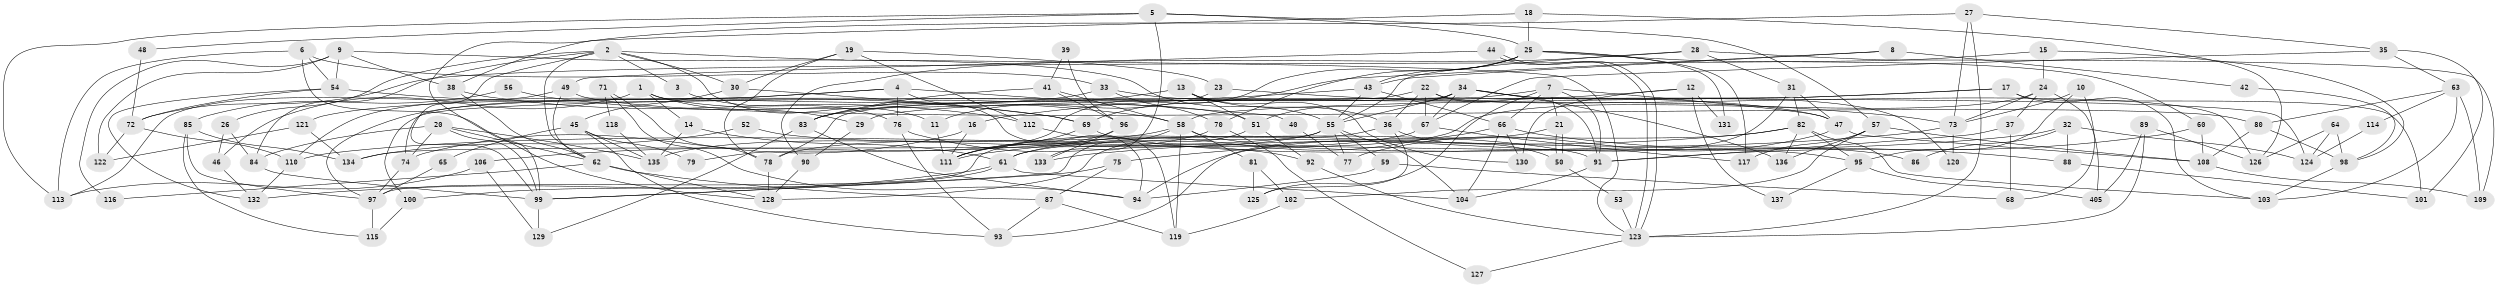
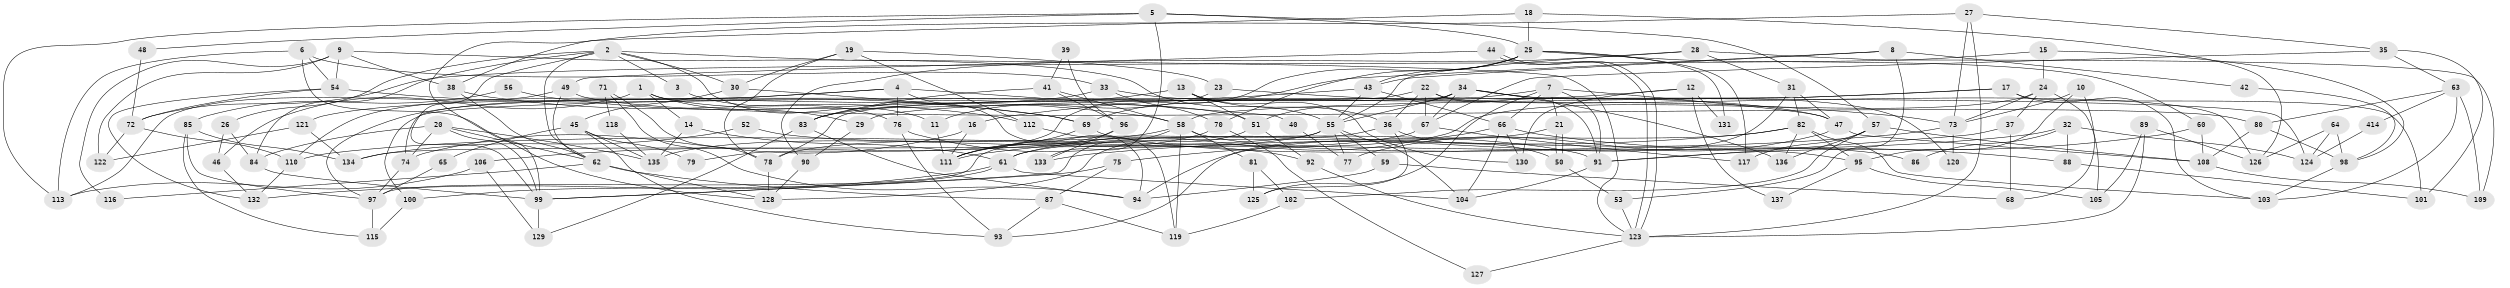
  graph {
    fontname="DejaVu Sans Mono"
    node [color=gray90 fontname="DejaVu Sans Mono" style=filled]
    edge [fontname="DejaVu Sans Mono"]
    1
    14
    29
    46
    51
    61
    135
    90
    132
    128
    92
    2
    3
    11
    26
    30
    62
    84
    99
    123
    76
    111
    69
    45
    116
    87
    129
    127
    93
    4
    40
    94
    110
    121
    77
    122
    134
    5
    25
    48
    57
    113
    133
    43
    131
    60
    70
    79
    117
    72
    136
    108
    102
    6
    33
    54
    47
    97
    7
    21
    66
    91
    100
    125
    50
    130
    88
    104
    75
    115
    8
    42
    53
    98
    55
    83
    86
    9
    38
    112
    59
    10
    68
    73
    95
    120
    137
-   105 [label=405]
+   105
    12
    16
    74
    13
    36
    15
    24
    37
    103
    17
    58
    101
    81
    106
    119
    18
    126
    19
    23
    78
    20
    22
    67
    27
    35
    63
    28
    31
    109
    82
    65
    32
    124
    34
    80
-   114
+   114 [label=414]
    39
    41
    96
    44
    49
    52
    56
    85
    64
    71
    118
    89
    1 -- 14
    1 -- 29
    1 -- 46
    1 -- 51
    14 -- 61
    14 -- 135
    29 -- 90
    46 -- 132
    51 -- 128
    51 -- 92
    61 -- 132
    61 -- 100
    61 -- 104
    90 -- 128
    92 -- 123
    2 -- 3
    2 -- 11
    2 -- 26
    2 -- 30
    2 -- 62
    2 -- 84
    2 -- 99
    2 -- 123
    3 -- 76
    11 -- 111
    26 -- 46
    26 -- 84
    30 -- 69
    30 -- 45
    62 -- 128
    62 -- 116
    62 -- 87
    84 -- 99
    99 -- 129
    123 -- 127
    76 -- 92
    76 -- 93
    69 -- 111
    69 -- 86
    45 -- 135
    45 -- 93
    45 -- 79
    45 -- 65
    87 -- 93
    87 -- 119
    4 -- 76
    4 -- 40
    4 -- 94
    4 -- 110
    4 -- 121
    40 -- 77
    110 -- 132
    121 -- 122
    121 -- 134
    5 -- 25
    5 -- 48
    5 -- 57
    5 -- 113
    5 -- 133
    25 -- 43
    25 -- 131
    25 -- 60
    25 -- 70
    25 -- 79
    25 -- 117
    48 -- 72
    57 -- 117
    57 -- 136
    57 -- 108
    57 -- 102
    43 -- 66
    43 -- 55
    43 -- 83
    60 -- 108
    60 -- 91
    70 -- 111
    70 -- 127
    72 -- 110
    72 -- 122
    108 -- 109
    102 -- 119
    6 -- 128
    6 -- 113
    6 -- 33
    6 -- 54
    33 -- 70
    33 -- 47
    33 -- 97
    54 -- 132
    54 -- 69
    54 -- 72
    47 -- 77
    47 -- 108
    97 -- 115
    7 -- 47
    7 -- 21
    7 -- 66
    7 -- 91
    7 -- 100
    7 -- 125
    21 -- 61
    21 -- 50
    21 -- 50
    66 -- 130
    66 -- 88
    66 -- 104
    66 -- 75
    91 -- 104
    100 -- 115
    50 -- 53
    88 -- 101
    75 -- 99
    75 -- 87
    8 -- 69
    8 -- 43
    8 -- 42
+   8 -- 53
    42 -- 98
    53 -- 123
    98 -- 103
    55 -- 135
    55 -- 77
    55 -- 134
    55 -- 104
    55 -- 59
    83 -- 129
    83 -- 94
    9 -- 116
    9 -- 122
    9 -- 54
    9 -- 55
    9 -- 38
    38 -- 62
    38 -- 112
    112 -- 119
    59 -- 94
    59 -- 68
    10 -- 68
    10 -- 73
    10 -- 95
    73 -- 133
    73 -- 120
    95 -- 137
    95 -- 105
    12 -- 131
    12 -- 130
    12 -- 137
    12 -- 16
    16 -- 111
    16 -- 74
    74 -- 97
    13 -- 51
    13 -- 130
    13 -- 83
    13 -- 36
    36 -- 97
    36 -- 125
    36 -- 50
    15 -- 72
    15 -- 98
    15 -- 24
    24 -- 61
    24 -- 73
    24 -- 105
    24 -- 37
    37 -- 91
    37 -- 68
    17 -- 29
    17 -- 103
    17 -- 58
    17 -- 101
    58 -- 99
    58 -- 95
    58 -- 81
    58 -- 106
    58 -- 119
    81 -- 102
    81 -- 125
    106 -- 129
    106 -- 113
    18 -- 25
    18 -- 38
    18 -- 126
    19 -- 30
    19 -- 112
    19 -- 23
    19 -- 78
    23 -- 11
    23 -- 73
    78 -- 128
    20 -- 135
    20 -- 62
    20 -- 84
    20 -- 99
    20 -- 74
    22 -- 91
    22 -- 36
    22 -- 126
    22 -- 78
    22 -- 67
    67 -- 117
    67 -- 78
    27 -- 99
    27 -- 123
    27 -- 73
    27 -- 35
    35 -- 101
    35 -- 67
    35 -- 63
    63 -- 103
    63 -- 109
    63 -- 80
    63 -- 114
    28 -- 90
    28 -- 55
    28 -- 31
    28 -- 109
    31 -- 93
    31 -- 47
    31 -- 82
    82 -- 111
    82 -- 94
    82 -- 136
    82 -- 95
    82 -- 103
    65 -- 97
    32 -- 110
    32 -- 88
    32 -- 86
    32 -- 124
    34 -- 51
    34 -- 136
    34 -- 55
    34 -- 120
    34 -- 74
    34 -- 67
    34 -- 124
    80 -- 108
    80 -- 98
    114 -- 124
    39 -- 41
    39 -- 96
    41 -- 83
    41 -- 58
    41 -- 96
    96 -- 111
    96 -- 133
    44 -- 123
    44 -- 123
    44 -- 49
    49 -- 62
    49 -- 113
    49 -- 80
    52 -- 134
    52 -- 91
    56 -- 58
    56 -- 85
    85 -- 134
    85 -- 97
    85 -- 115
    64 -- 98
    64 -- 126
    64 -- 124
    71 -- 94
    71 -- 78
    71 -- 118
    118 -- 135
    89 -- 123
    89 -- 105
    89 -- 126
  }
